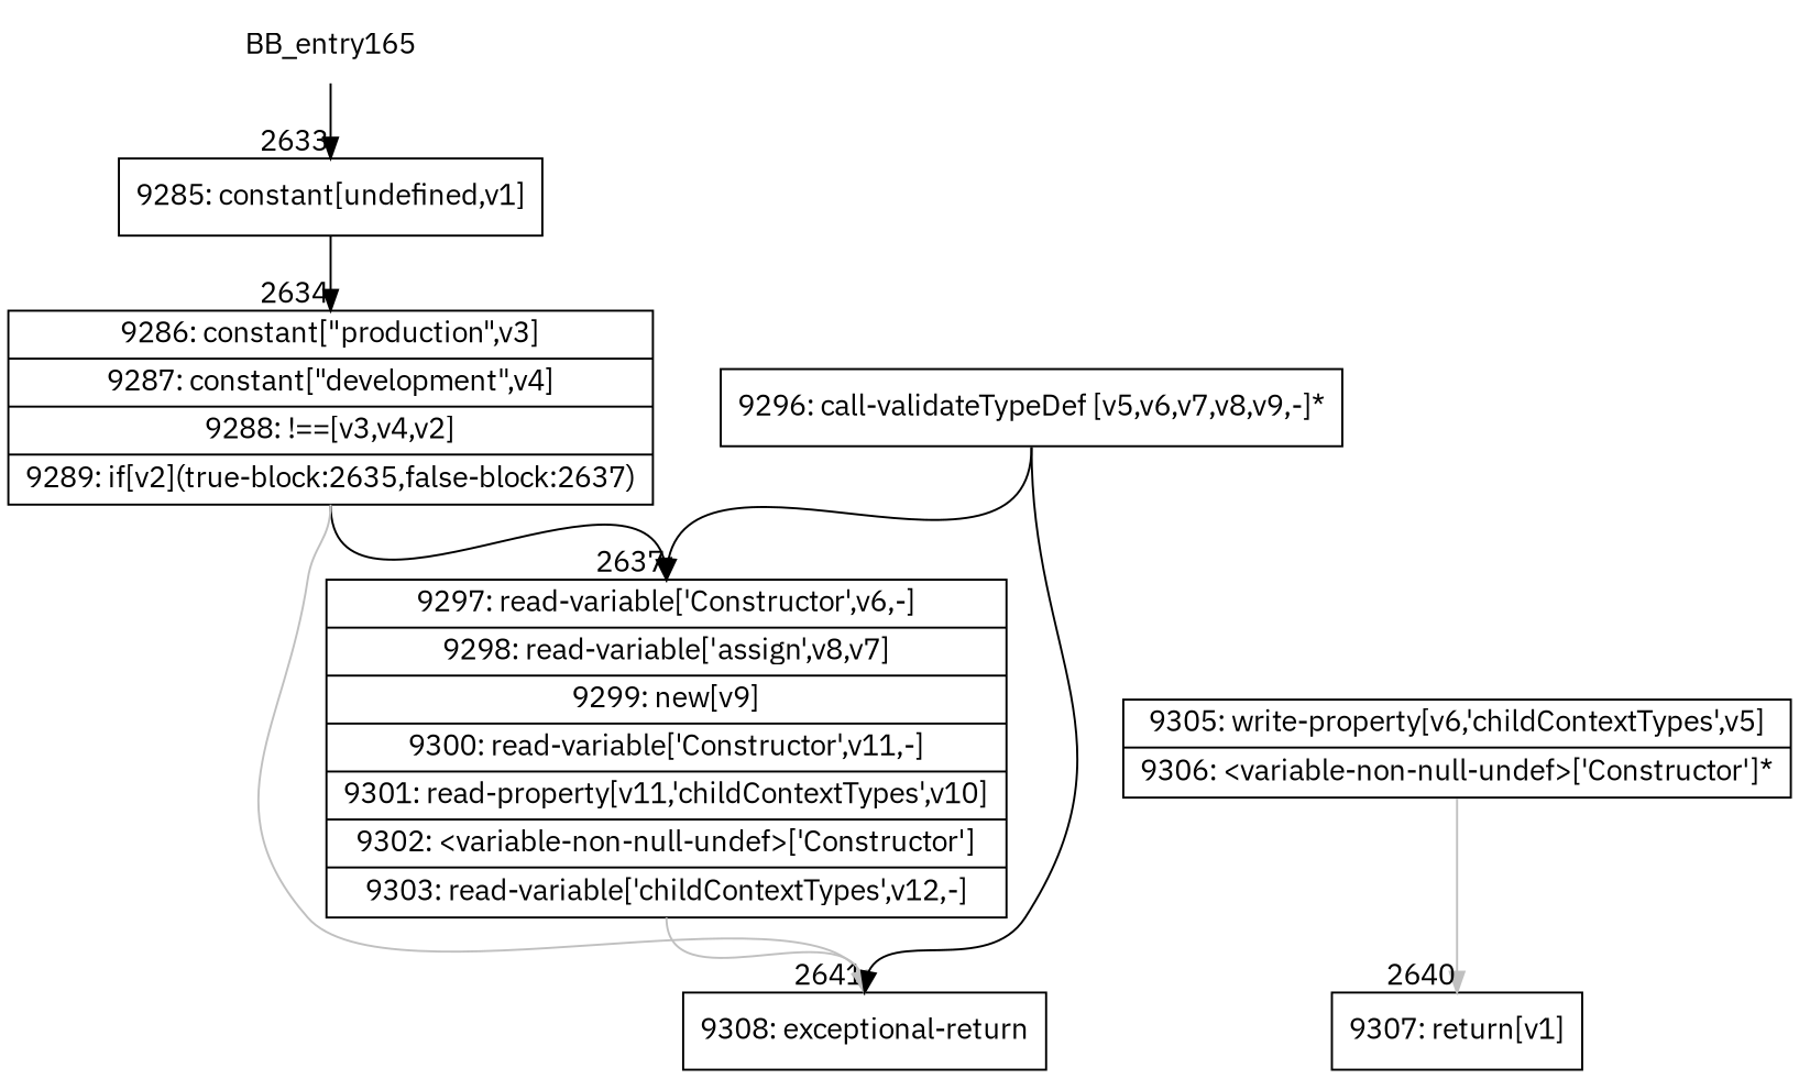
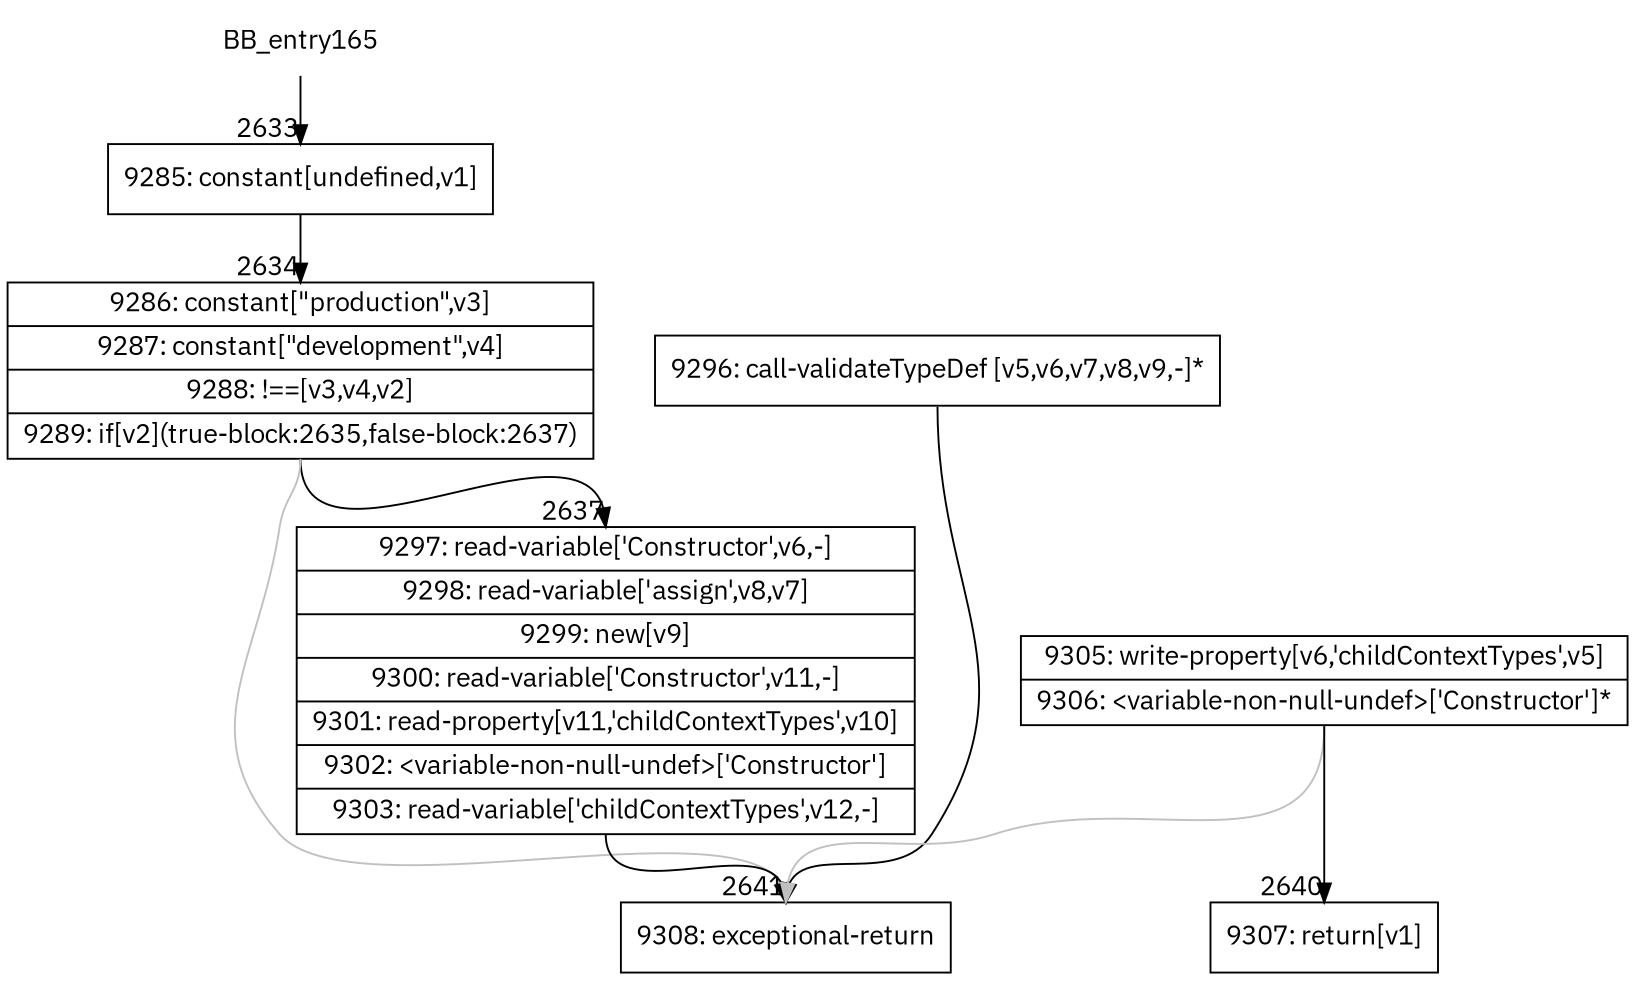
  digraph {
    fontname="IBM Plex Sans"
    rankdir=TD
    node [fontname="IBM Plex Sans" shape=record]
    edge [fontname="IBM Plex Sans" headport=n tailport=s]
    n1 [label=BB_entry165 shape=none]
    n2 [label="{9285: constant[undefined,v1]}"]
    n3 [label="{9286: constant[\"production\",v3]|9287: constant[\"development\",v4]|9288: !==[v3,v4,v2]|9289: if[v2](true-block:2635,false-block:2637)}"]
    n4 [label="{9297: read-variable['Constructor',v6,-]|9298: read-variable['assign',v8,v7]|9299: new[v9]|9300: read-variable['Constructor',v11,-]|9301: read-property[v11,'childContextTypes',v10]|9302: \<variable-non-null-undef\>['Constructor']|9303: read-variable['childContextTypes',v12,-]}"]
    n5 [label="{9308: exceptional-return}"]
    n6 [label="{9296: call-validateTypeDef [v5,v6,v7,v8,v9,-]*}"]
    n7 [label="{9305: write-property[v6,'childContextTypes',v5]|9306: \<variable-non-null-undef\>['Constructor']*}"]
    n8 [label="{9307: return[v1]}"]
    n1 -> n2 [headlabel="    2633"]
    n2 -> n3 [headlabel="      2634"]
    n3 -> n4 [headlabel="      2637"]
    n3 -> n5 [color=gray headlabel="      2641"]
-   n4 -> n5 [color=gray]
-   n6 -> n4
+   n4 -> n5 [color=black]
    n6 -> n5 [color=black]
-   n7 -> n8 [headlabel="      2640" color=gray]
+   n7 -> n5 [color=gray]
+   n7 -> n8 [headlabel="      2640"]
  }
